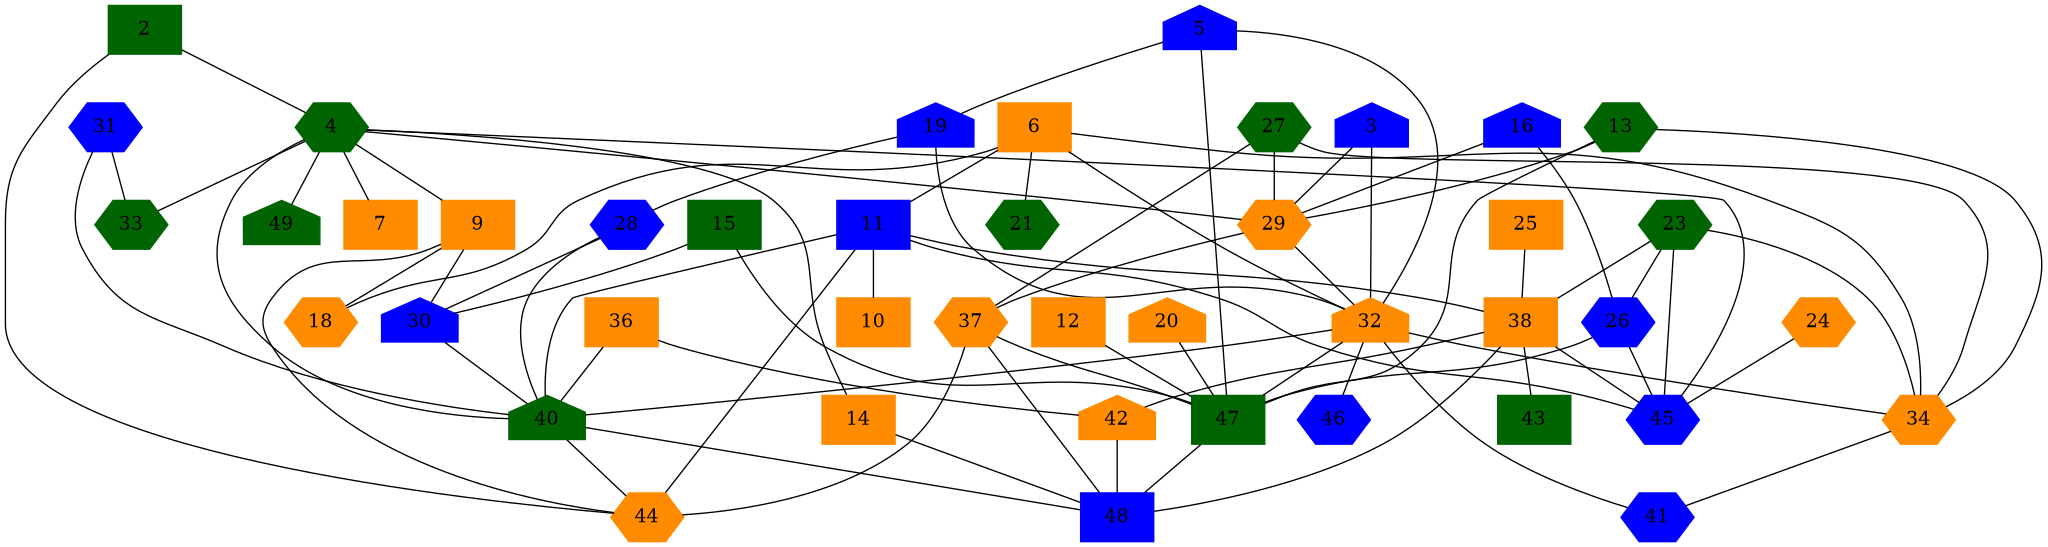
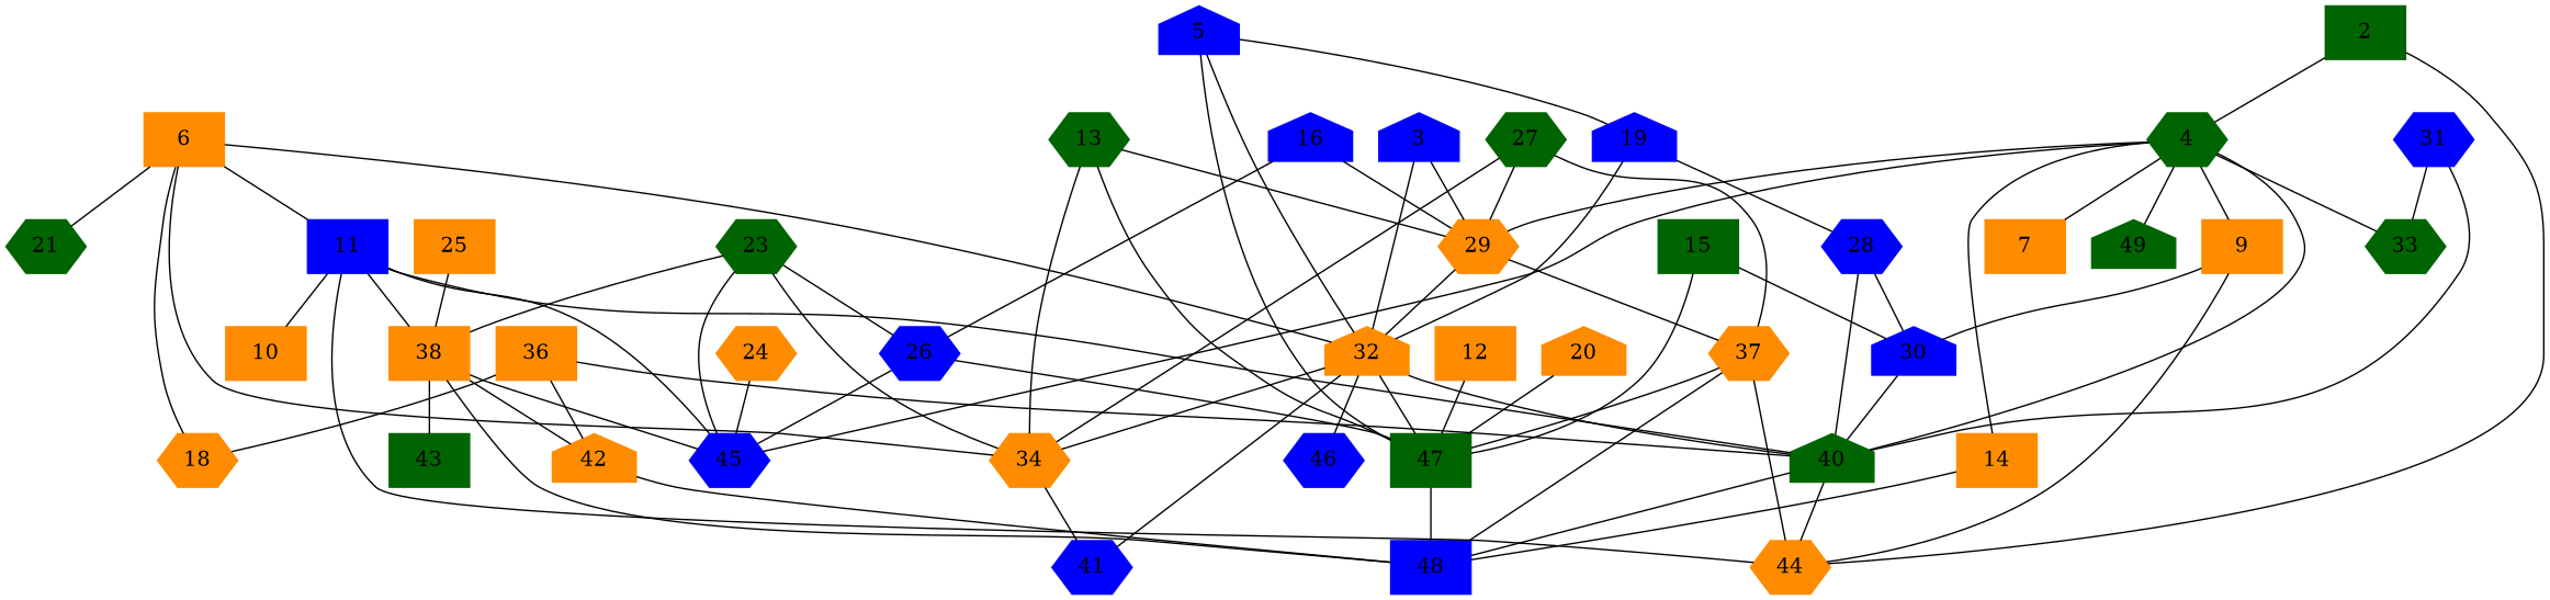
  graph {
    node [color=darkorange shape=hexagon style=filled]
    edge [weight=1.0]
    38 [shape=box]
    45 [color=blue]
    48 [color=blue shape=box]
    42 [shape=house]
    43 [color=darkgreen shape=box]
    2 [color=darkgreen shape=box]
    4 [color=darkgreen]
    44
    29
    7 [shape=box]
    9 [shape=box]
    14 [shape=box]
    33 [color=darkgreen]
    40 [color=darkgreen shape=house]
    49 [color=darkgreen shape=house]
    3 [color=blue shape=house]
    32 [shape=house]
    37
    47 [color=darkgreen shape=box]
    34
    41 [color=blue]
    46 [color=blue]
    18
    30 [color=blue shape=house]
    5 [color=blue shape=house]
    19 [color=blue shape=house]
    28 [color=blue]
    6 [shape=box]
    11 [color=blue shape=box]
    21 [color=darkgreen]
    n31 [label=10 shape=box]
    12 [shape=box]
    13 [color=darkgreen]
    15 [color=darkgreen shape=box]
    16 [color=blue shape=house]
    26 [color=blue]
    20 [shape=house]
    23 [color=darkgreen]
    24
    25 [shape=box]
    27 [color=darkgreen]
    31 [color=blue]
    36 [shape=box]
    38 -- 45
    38 -- 48 [weight=2.0]
    38 -- 42
    38 -- 43
    42 -- 48
    2 -- 4
    2 -- 44
    4 -- 45
    4 -- 29
    4 -- 7
    4 -- 9
    4 -- 14
    4 -- 33 [weight=2.0]
    4 -- 40
    4 -- 49
    29 -- 32
    29 -- 37
    9 -- 44
-   9 -- 18
+   36 -- 18
    9 -- 30
    14 -- 48
    40 -- 48
    40 -- 44
    3 -- 29
    3 -- 32
    32 -- 40
    32 -- 47
    32 -- 34
    32 -- 41
    32 -- 46
    37 -- 48
    37 -- 44 [weight=2.0]
    37 -- 47
    47 -- 48
    34 -- 41
    30 -- 40
    5 -- 32
    5 -- 47 [weight=2.0]
    5 -- 19
    19 -- 32
    19 -- 28
    28 -- 40
    28 -- 30
    6 -- 32
    6 -- 34
    6 -- 18
    6 -- 11
    6 -- 21
    11 -- 38
    11 -- 45
    11 -- 44
    11 -- 40
    11 -- n31
    12 -- 47
    13 -- 29
    13 -- 47
    13 -- 34
    15 -- 47
    15 -- 30
    16 -- 29
    16 -- 26
    26 -- 45
    26 -- 47
    20 -- 47
    23 -- 38
    23 -- 45
    23 -- 34
    23 -- 26
    24 -- 45
    25 -- 38
    27 -- 29
    27 -- 37
    27 -- 34
    31 -- 33
    31 -- 40
    36 -- 42
    36 -- 40
  }
